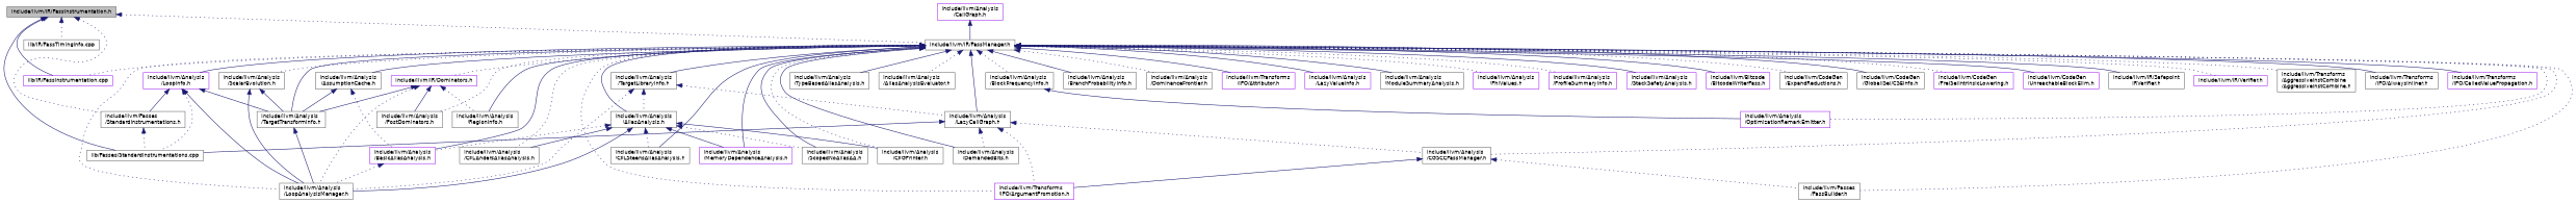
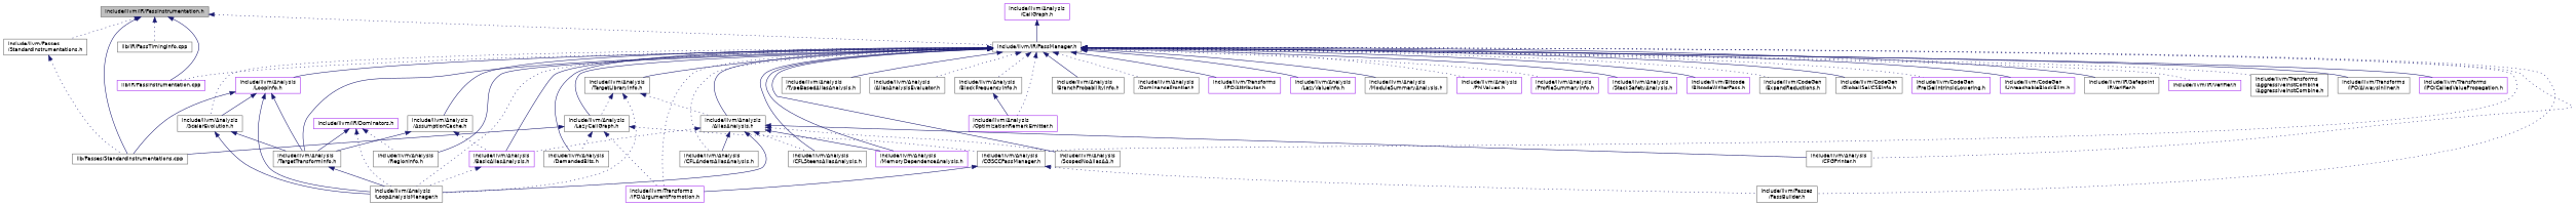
  digraph {
    node [color=gray40 fontname=Helvetica fontsize=10 shape=box]
    edge [color=midnightblue dir=back fontname=Helvetica fontsize=10 labelfontname=Helvetica labelfontsize=10 style=solid]
    n1 [fillcolor=grey75 fontcolor=black height=0.2 label="include/llvm/IR/PassInstrumentation.h" style=filled width=0.4]
    n2 [height=0.2 label="include/llvm/IR/PassManager.h" width=0.4]
    n3 [height=0.2 label="lib/Passes/StandardInstrumentations.cpp" width=0.4]
    n4 [color=purple height=0.2 label="lib/IR/PassInstrumentation.cpp" width=0.4]
    n5 [height=0.2 label="include/llvm/Passes\l/StandardInstrumentations.h" width=0.4]
    n6 [height=0.2 label="lib/IR/PassTimingInfo.cpp" width=0.4]
    n7 [height=0.2 label="include/llvm/Analysis\l/AliasAnalysis.h" width=0.4]
    n8 [color=purple height=0.2 label="include/llvm/Analysis\l/BasicAliasAnalysis.h" width=0.4]
    n9 [height=0.2 label="include/llvm/Analysis\l/LoopAnalysisManager.h" width=0.4]
    n10 [height=0.2 label="include/llvm/Analysis\l/CFLAndersAliasAnalysis.h" width=0.4]
    n11 [height=0.2 label="include/llvm/Analysis\l/CFLSteensAliasAnalysis.h" width=0.4]
    n12 [color=purple height=0.2 label="include/llvm/Analysis\l/MemoryDependenceAnalysis.h" width=0.4]
    n13 [height=0.2 label="include/llvm/Analysis\l/ScopedNoAliasAA.h" width=0.4]
    n14 [height=0.2 label="include/llvm/Analysis\l/TypeBasedAliasAnalysis.h" width=0.4]
    n15 [height=0.2 label="include/llvm/Analysis\l/AliasAnalysisEvaluator.h" width=0.4]
    n16 [height=0.2 label="include/llvm/Analysis\l/AssumptionCache.h" width=0.4]
    n17 [height=0.2 label="include/llvm/Analysis\l/TargetTransformInfo.h" width=0.4]
    n18 [height=0.2 label="include/llvm/Analysis\l/BlockFrequencyInfo.h" width=0.4]
    n19 [color=purple height=0.2 label="include/llvm/Analysis\l/OptimizationRemarkEmitter.h" width=0.4]
    n20 [height=0.2 label="include/llvm/Analysis\l/BranchProbabilityInfo.h" width=0.4]
    n21 [height=0.2 label="include/llvm/Analysis\l/CFGPrinter.h" width=0.4]
    n22 [height=0.2 label="include/llvm/Analysis\l/CGSCCPassManager.h" width=0.4]
    n23 [height=0.2 label="include/llvm/Passes\l/PassBuilder.h" width=0.4]
    n24 [color=purple height=0.2 label="include/llvm/Transforms\l/IPO/ArgumentPromotion.h" width=0.4]
    n25 [height=0.2 label="include/llvm/Analysis\l/DemandedBits.h" width=0.4]
    n26 [height=0.2 label="include/llvm/Analysis\l/DominanceFrontier.h" width=0.4]
    n27 [height=0.2 label="include/llvm/Analysis\l/LazyCallGraph.h" width=0.4]
    n28 [color=purple height=0.2 label="include/llvm/Transforms\l/IPO/Attributor.h" width=0.4]
    n29 [color=purple height=0.2 label="include/llvm/Analysis\l/LazyValueInfo.h" width=0.4]
    n30 [color=purple height=0.2 label="include/llvm/Analysis\l/LoopInfo.h" width=0.4]
    n31 [height=0.2 label="include/llvm/Analysis\l/ScalarEvolution.h" width=0.4]
    n32 [height=0.2 label="include/llvm/Analysis\l/ModuleSummaryAnalysis.h" width=0.4]
    n33 [color=purple height=0.2 label="include/llvm/Analysis\l/PhiValues.h" width=0.4]
-   n34 [height=0.2 label="include/llvm/Analysis\l/PostDominators.h" width=0.4]
    n35 [color=purple height=0.2 label="include/llvm/Analysis\l/ProfileSummaryInfo.h" width=0.4]
    n36 [height=0.2 label="include/llvm/Analysis\l/RegionInfo.h" width=0.4]
    n37 [color=purple height=0.2 label="include/llvm/Analysis\l/StackSafetyAnalysis.h" width=0.4]
    n38 [height=0.2 label="include/llvm/Analysis\l/TargetLibraryInfo.h" width=0.4]
    n39 [color=purple height=0.2 label="include/llvm/Bitcode\l/BitcodeWriterPass.h" width=0.4]
    n40 [height=0.2 label="include/llvm/CodeGen\l/ExpandReductions.h" width=0.4]
    n41 [height=0.2 label="include/llvm/CodeGen\l/GlobalISel/CSEInfo.h" width=0.4]
    n42 [color=purple height=0.2 label="include/llvm/CodeGen\l/PreISelIntrinsicLowering.h" width=0.4]
    n43 [color=purple height=0.2 label="include/llvm/CodeGen\l/UnreachableBlockElim.h" width=0.4]
    n44 [color=purple height=0.2 label="include/llvm/IR/Dominators.h" width=0.4]
    n45 [height=0.2 label="include/llvm/IR/Safepoint\lIRVerifier.h" width=0.4]
    n46 [color=purple height=0.2 label="include/llvm/IR/Verifier.h" width=0.4]
    n47 [height=0.2 label="include/llvm/Transforms\l/AggressiveInstCombine\l/AggressiveInstCombine.h" width=0.4]
    n48 [height=0.2 label="include/llvm/Transforms\l/IPO/AlwaysInliner.h" width=0.4]
    n49 [color=purple height=0.2 label="include/llvm/Transforms\l/IPO/CalledValuePropagation.h" width=0.4]
    n50 [color=purple height=0.2 label="include/llvm/Analysis\l/CallGraph.h" width=0.4]
    n1 -> n2 [style=dotted]
    n1 -> n3
    n1 -> n4
    n1 -> n5 [style=dotted]
    n1 -> n6 [style=dotted]
    n2 -> n4 [style=dotted]
    n2 -> n7
    n2 -> n8
    n2 -> n9 [style=dotted]
    n2 -> n10 [style=dotted]
    n2 -> n11
    n2 -> n12
    n2 -> n13
    n2 -> n14
    n2 -> n15 [style=dotted]
    n2 -> n16
    n2 -> n17
    n2 -> n18 [style=dotted]
    n2 -> n19 [style=dotted]
    n2 -> n20
    n2 -> n21 [style=dotted]
    n2 -> n22 [style=dotted]
    n2 -> n23 [style=dotted]
    n2 -> n24 [style=dotted]
    n2 -> n25
    n2 -> n26 [style=dotted]
    n2 -> n27
    n2 -> n28
    n2 -> n29
    n2 -> n30
    n2 -> n31 [style=dotted]
    n2 -> n32
    n2 -> n33 [style=dotted]
-   n2 -> n34 [style=dotted]
    n2 -> n35 [style=dotted]
    n2 -> n36
    n2 -> n37
    n2 -> n38
    n2 -> n39
    n2 -> n40 [style=dotted]
    n2 -> n41
    n2 -> n42 [style=dotted]
    n2 -> n43
-   n2 -> n44 [style=dotted]
    n2 -> n45
    n2 -> n46 [style=dotted]
    n2 -> n47 [style=dotted]
    n2 -> n48
    n2 -> n49
    n5 -> n3 [style=dotted]
    n7 -> n8 [style=dotted]
    n7 -> n9
    n7 -> n10
    n7 -> n11 [style=dotted]
    n7 -> n12
    n7 -> n13 [style=dotted]
    n7 -> n21
    n8 -> n9 [style=dotted]
    n16 -> n8 [style=dotted]
    n16 -> n17
    n17 -> n9
    n18 -> n19
    n22 -> n23 [style=dotted]
    n22 -> n24
    n27 -> n3
    n27 -> n22 [style=dotted]
    n27 -> n24 [style=dotted]
    n27 -> n25 [style=dotted]
-   n30 -> n3 [style=dotted]
+   n30 -> n3
    n30 -> n9
    n30 -> n17
-   n30 -> n5
+   n30 -> n31
    n31 -> n9
    n31 -> n17
    n38 -> n7 [style=dotted]
    n38 -> n9 [style=dotted]
    n38 -> n27 [style=dotted]
    n44 -> n9 [style=dotted]
    n44 -> n17
-   n44 -> n34
    n44 -> n36 [style=dotted]
    n50 -> n2
  }
